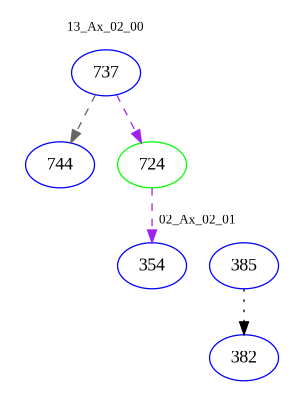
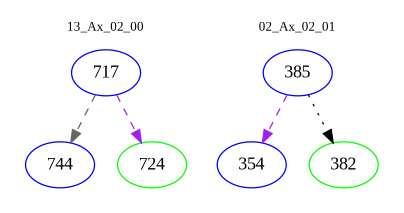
  digraph {
    fontname="Liberation Serif"
    node [color=blue fontname="Liberation Serif"]
    edge [color=purple fontname="Liberation Serif" style=dashed]
-   n1 [label=737]
+   n1 [label=717]
    n2 [label=744]
    n3 [color=green label=724]
    n4 [label=385]
    n5 [label=354]
-   n6 [label=382]
+   n6 [color=green label=382]
    subgraph cluster_1 {
      color=white
      fontsize=10
      label="13_Ax_02_00"
      n1
      n2
      n3
    }
    subgraph cluster_2 {
      color=white
      fontsize=10
      label="02_Ax_02_01"
      n4
      n5
      n6
    }
    n1 -> n2 [color=gray40]
    n1 -> n3
-   n3 -> n5
+   n4 -> n5
    n4 -> n6 [color=black style=dotted]
  }
